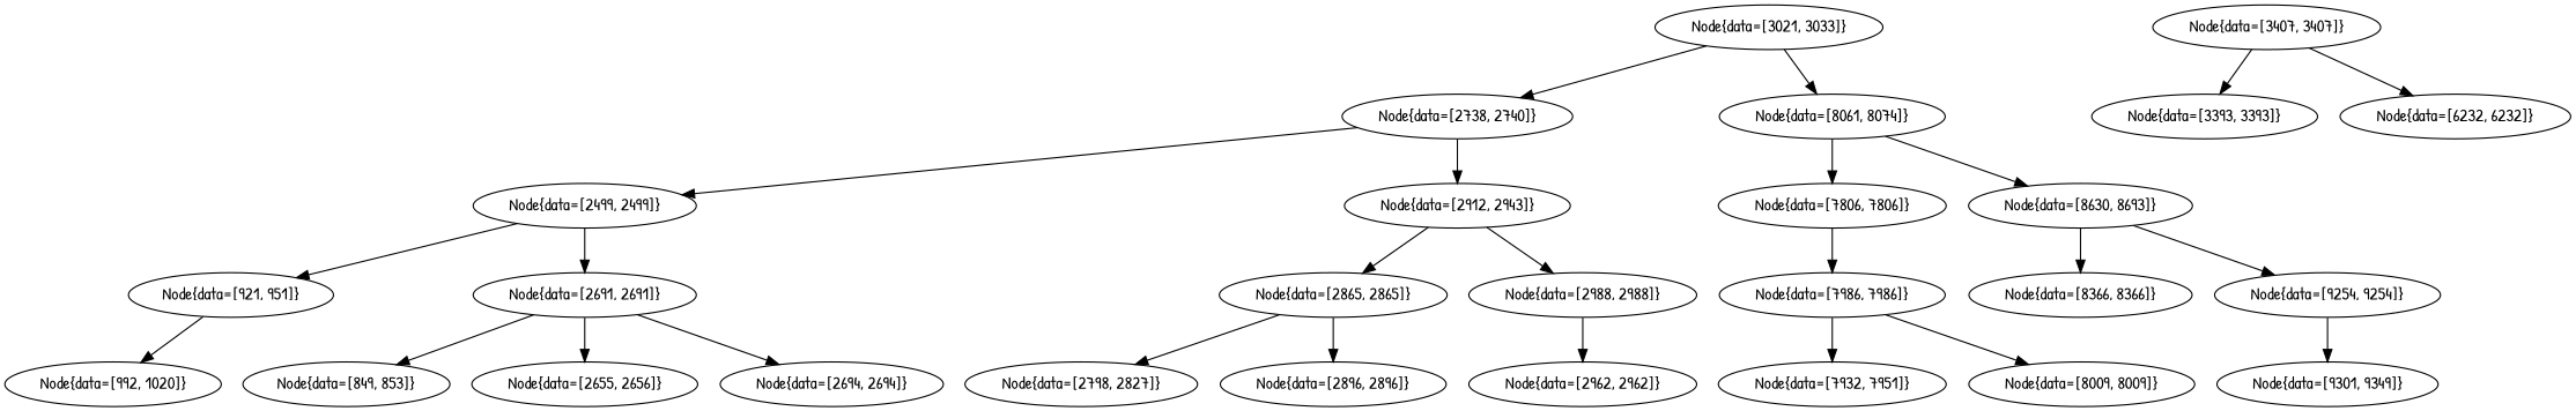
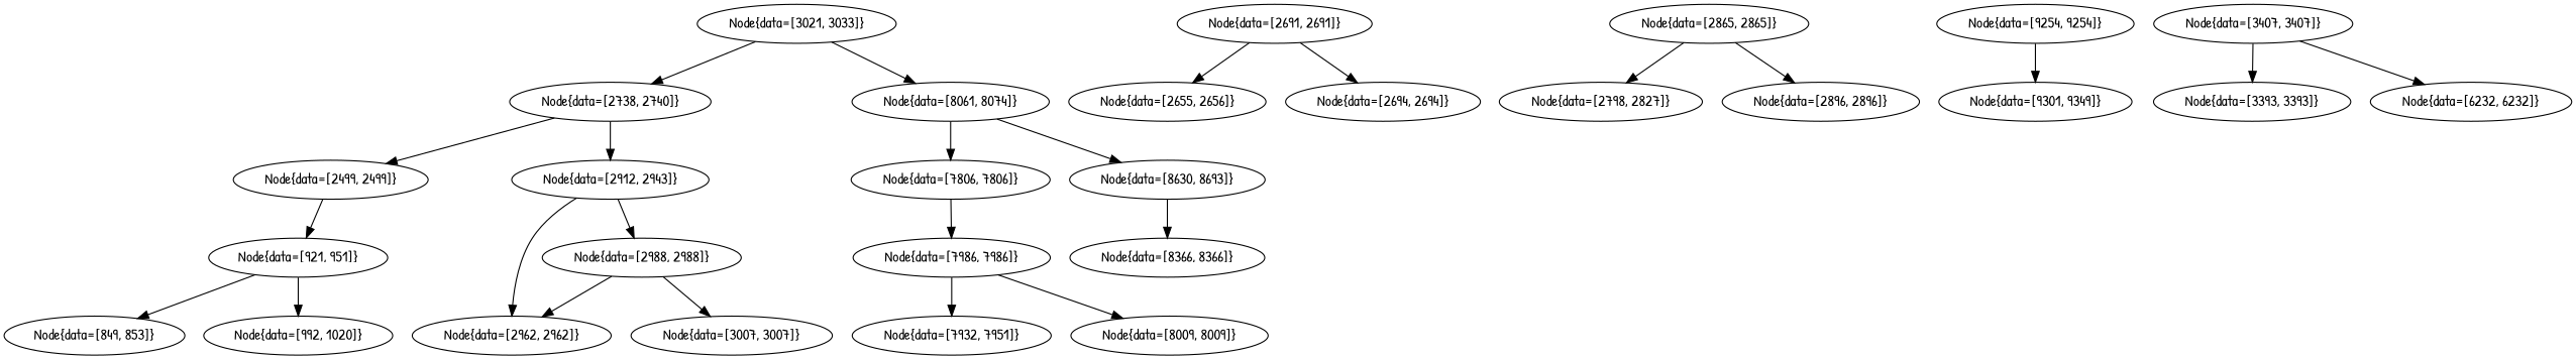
  digraph {
    fontname="Patrick Hand"
    node [fontname="Patrick Hand"]
    edge [fontname="Patrick Hand"]
    n1 [label="Node{data=[3021, 3033]}"]
    n2 [label="Node{data=[2738, 2740]}"]
    n3 [label="Node{data=[8061, 8074]}"]
    n4 [label="Node{data=[2499, 2499]}"]
    n5 [label="Node{data=[2912, 2943]}"]
    n6 [label="Node{data=[7806, 7806]}"]
    n7 [label="Node{data=[8630, 8693]}"]
    n8 [label="Node{data=[921, 951]}"]
    n9 [label="Node{data=[2691, 2691]}"]
    n10 [label="Node{data=[2865, 2865]}"]
    n11 [label="Node{data=[2988, 2988]}"]
    n12 [label="Node{data=[849, 853]}"]
    n13 [label="Node{data=[992, 1020]}"]
    n14 [label="Node{data=[2655, 2656]}"]
    n15 [label="Node{data=[2694, 2694]}"]
    n16 [label="Node{data=[2798, 2827]}"]
    n17 [label="Node{data=[2896, 2896]}"]
    n18 [label="Node{data=[2962, 2962]}"]
+   n19 [label="Node{data=[3007, 3007]}"]
    n20 [label="Node{data=[7986, 7986]}"]
    n21 [label="Node{data=[8366, 8366]}"]
    n22 [label="Node{data=[9254, 9254]}"]
    n23 [label="Node{data=[3407, 3407]}"]
    n24 [label="Node{data=[3393, 3393]}"]
    n25 [label="Node{data=[6232, 6232]}"]
    n26 [label="Node{data=[7932, 7951]}"]
    n27 [label="Node{data=[8009, 8009]}"]
    n28 [label="Node{data=[9301, 9349]}"]
    n1 -> n2
    n1 -> n3
    n2 -> n4
    n2 -> n5
    n3 -> n6
    n3 -> n7
    n4 -> n8
-   n4 -> n9
-   n5 -> n10
+   n5 -> n18
    n5 -> n11
    n6 -> n20
    n7 -> n21
-   n7 -> n22
-   n9 -> n12
+   n8 -> n12
    n8 -> n13
    n9 -> n14
    n9 -> n15
    n10 -> n16
    n10 -> n17
    n11 -> n18
+   n11 -> n19
    n20 -> n26
    n20 -> n27
    n22 -> n28
    n23 -> n24
    n23 -> n25
  }
